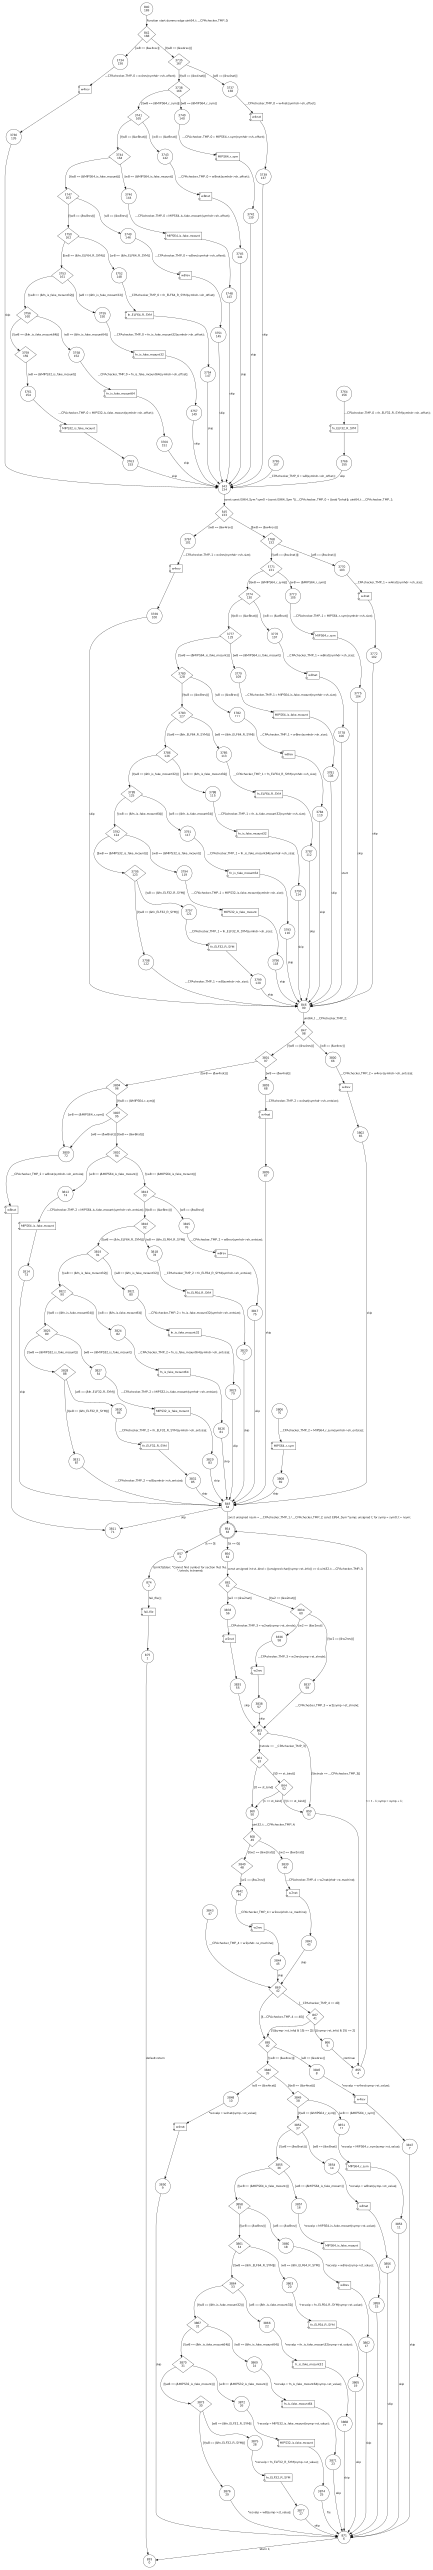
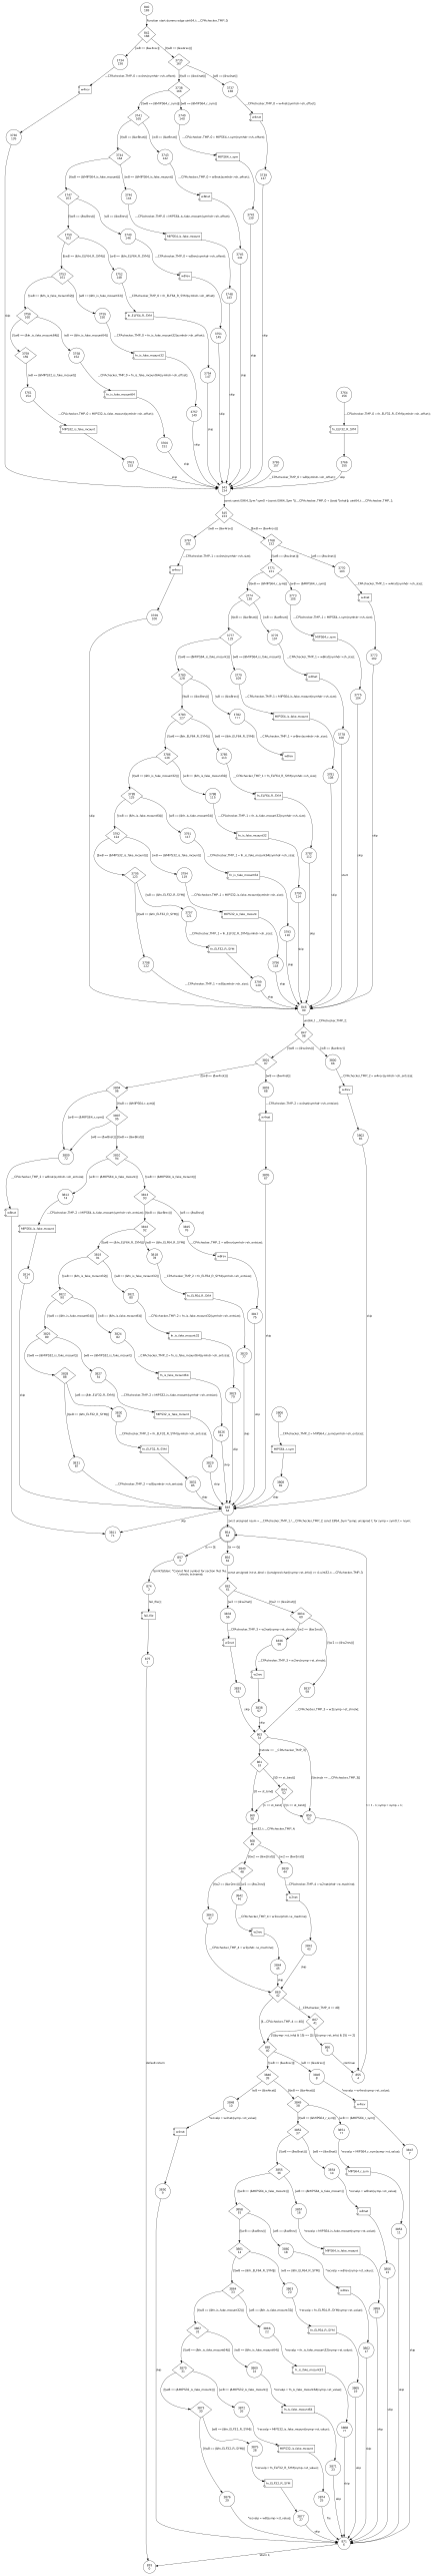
  digraph {
    fontname=Nunito
    node [fontname=Nunito shape=circle]
    edge [fontname=Nunito]
    n1 [label="840\n169"]
    n2 [label="842\n168" shape=diamond]
    n3 [label="3734\n136"]
    n4 [label="3735\n167" shape=diamond]
    n5 [label=w4rev shape=component]
    n6 [label="3737\n138"]
    n7 [label="3738\n166" shape=diamond]
    n8 [label="3736\n135"]
    n9 [label=w4nat shape=component]
    n10 [label="3740\n140"]
    n11 [label="3741\n165" shape=diamond]
    n12 [label="3739\n137"]
    n13 [label=MIPS64_r_sym shape=component]
    n14 [label="3743\n142"]
    n15 [label="3744\n164" shape=diamond]
    n16 [label="3742\n139"]
    n17 [label=w8nat shape=component]
    n18 [label="3746\n144"]
    n19 [label="3747\n163" shape=diamond]
    n20 [label="3745\n141"]
    n21 [label=MIPS64_is_fake_mcount shape=component]
    n22 [label="3749\n146"]
    n23 [label="3750\n162" shape=diamond]
    n24 [label="3748\n143"]
    n25 [label=w8rev shape=component]
    n26 [label="3752\n148"]
    n27 [label="3753\n161" shape=diamond]
    n28 [label="3751\n145"]
    n29 [label=fn_ELF64_R_SYM shape=component]
    n30 [label="3755\n150"]
    n31 [label="3756\n160" shape=diamond]
    n32 [label="3754\n147"]
    n33 [label=fn_is_fake_mcount32 shape=component]
    n34 [label="3758\n152"]
    n35 [label="3759\n159" shape=diamond]
    n36 [label="3757\n149"]
    n37 [label=fn_is_fake_mcount64 shape=component]
    n38 [label="3761\n154"]
    n39 [label="3760\n151"]
    n40 [label=MIPS32_is_fake_mcount shape=component]
    n41 [label="3763\n153"]
    n42 [label="3764\n156"]
    n43 [label=fn_ELF32_R_SYM shape=component]
    n44 [label="3765\n157"]
    n45 [label="843\n134"]
    n46 [label="3766\n155"]
    n47 [label="845\n133" shape=diamond]
    n48 [label="3767\n101"]
    n49 [label="3768\n132" shape=diamond]
    n50 [label=w4rev shape=component]
    n51 [label="3770\n103"]
    n52 [label="3771\n131" shape=diamond]
    n53 [label="3769\n100"]
    n54 [label=w4nat shape=component]
    n55 [label="3773\n105"]
    n56 [label="3774\n130" shape=diamond]
    n57 [label="3772\n102"]
    n58 [label=MIPS64_r_sym shape=component]
    n59 [label="3776\n107"]
    n60 [label="3777\n129" shape=diamond]
    n61 [label="3775\n104"]
    n62 [label=w8nat shape=component]
    n63 [label="3779\n109"]
    n64 [label="3780\n128" shape=diamond]
    n65 [label="3778\n106"]
    n66 [label=MIPS64_is_fake_mcount shape=component]
    n67 [label="3782\n111"]
    n68 [label="3783\n127" shape=diamond]
    n69 [label="3781\n108"]
    n70 [label=w8rev shape=component]
    n71 [label="3785\n113"]
    n72 [label="3786\n126" shape=diamond]
-   n73 [label="3784\n110"]
    n74 [label=fn_ELF64_R_SYM shape=component]
    n75 [label="3788\n115"]
    n76 [label="3789\n125" shape=diamond]
    n77 [label="3787\n112"]
    n78 [label=fn_is_fake_mcount32 shape=component]
    n79 [label="3791\n117"]
    n80 [label="3792\n124" shape=diamond]
    n81 [label="3790\n114"]
    n82 [label=fn_is_fake_mcount64 shape=component]
    n83 [label="3794\n119"]
    n84 [label="3795\n123" shape=diamond]
    n85 [label="3793\n116"]
    n86 [label=MIPS32_is_fake_mcount shape=component]
    n87 [label="3797\n121"]
    n88 [label="3798\n122"]
    n89 [label="3796\n118"]
    n90 [label=fn_ELF32_R_SYM shape=component]
    n91 [label="846\n99"]
    n92 [label="3799\n120"]
    n93 [label="847\n98" shape=diamond]
    n94 [label="3800\n66"]
    n95 [label="3801\n97" shape=diamond]
    n96 [label=w4rev shape=component]
    n97 [label="3803\n68"]
    n98 [label="3804\n96" shape=diamond]
    n99 [label="3802\n65"]
    n100 [label=w4nat shape=component]
    n101 [label="3807\n95" shape=diamond]
    n102 [label="3809\n72"]
    n103 [label="3805\n67"]
    n104 [label="3806\n70"]
    n105 [label=MIPS64_r_sym shape=component]
    n106 [label="3810\n94" shape=diamond]
    n107 [label="3808\n69"]
    n108 [label=w8nat shape=component]
    n109 [label="3812\n74"]
    n110 [label="3813\n93" shape=diamond]
    n111 [label="3811\n71"]
    n112 [label=MIPS64_is_fake_mcount shape=component]
    n113 [label="3815\n76"]
    n114 [label="3816\n92" shape=diamond]
    n115 [label="1814\n73"]
    n116 [label=w8rev shape=component]
    n117 [label="3818\n78"]
    n118 [label="3819\n91" shape=diamond]
    n119 [label="3817\n75"]
    n120 [label=fn_ELF64_R_SYM shape=component]
    n121 [label="3821\n80"]
    n122 [label="3822\n90" shape=diamond]
    n123 [label="3820\n77"]
    n124 [label=fn_is_fake_mcount32 shape=component]
    n125 [label="3824\n82"]
    n126 [label="3825\n89" shape=diamond]
    n127 [label="3823\n79"]
    n128 [label=fn_is_fake_mcount64 shape=component]
    n129 [label="3827\n84"]
    n130 [label="3828\n88" shape=diamond]
    n131 [label="3826\n81"]
    n132 [label=MIPS32_is_fake_mcount shape=component]
    n133 [label="3830\n86"]
    n134 [label="3831\n87"]
    n135 [label="3829\n83"]
    n136 [label=fn_ELF32_R_SYM shape=component]
    n137 [label="848\n64"]
    n138 [label="3832\n85"]
    n139 [label="854\n63" shape=doublecircle]
    n140 [label="857\n3"]
    n141 [label="856\n62"]
    n142 [label="874\n2"]
    n143 [label="862\n61" shape=diamond]
    n144 [label=fail_file shape=component]
    n145 [label="3833\n56"]
    n146 [label="3834\n60" shape=diamond]
    n147 [label=w2nat shape=component]
    n148 [label="3836\n58"]
    n149 [label="3837\n59"]
    n150 [label="3835\n55"]
    n151 [label=w2rev shape=component]
    n152 [label="863\n54" shape=diamond]
    n153 [label="3838\n57"]
    n154 [label="861\n53" shape=diamond]
    n155 [label="859\n51"]
    n156 [label="860\n50"]
    n157 [label="864\n52" shape=diamond]
    n158 [label="855\n4"]
    n159 [label="868\n49" shape=diamond]
    n160 [label="3839\n44"]
    n161 [label="3840\n48" shape=diamond]
    n162 [label=w2nat shape=component]
    n163 [label="3842\n46"]
    n164 [label="3843\n47"]
    n165 [label="3841\n43"]
    n166 [label=w2rev shape=component]
    n167 [label="869\n42" shape=diamond]
    n168 [label="3844\n45"]
    n169 [label="867\n41" shape=diamond]
    n170 [label="865\n40" shape=diamond]
    n171 [label="866\n5"]
    n172 [label="3845\n8"]
    n173 [label="3846\n39" shape=diamond]
    n174 [label=w4rev shape=component]
    n175 [label="3848\n10"]
    n176 [label="3849\n38" shape=diamond]
    n177 [label="3847\n7"]
    n178 [label=w4nat shape=component]
    n179 [label="3851\n12"]
    n180 [label="3852\n37" shape=diamond]
    n181 [label="3850\n9"]
    n182 [label=MIPS64_r_sym shape=component]
    n183 [label="3854\n14"]
    n184 [label="3855\n36" shape=diamond]
    n185 [label="3853\n11"]
    n186 [label=w8nat shape=component]
    n187 [label="3857\n16"]
    n188 [label="3858\n35" shape=diamond]
    n189 [label="3856\n13"]
    n190 [label=MIPS64_is_fake_mcount shape=component]
    n191 [label="3860\n18"]
    n192 [label="3861\n34" shape=diamond]
    n193 [label="3859\n15"]
    n194 [label=w8rev shape=component]
    n195 [label="3863\n20"]
    n196 [label="3864\n33" shape=diamond]
    n197 [label="3862\n17"]
    n198 [label=fn_ELF64_R_SYM shape=component]
    n199 [label="3866\n22"]
    n200 [label="3867\n32" shape=diamond]
    n201 [label="3865\n19"]
    n202 [label=fn_is_fake_mcount32 shape=component]
    n203 [label="3869\n24"]
    n204 [label="3870\n31" shape=diamond]
    n205 [label="3868\n21"]
    n206 [label=fn_is_fake_mcount64 shape=component]
    n207 [label="3872\n26"]
    n208 [label="3873\n30" shape=diamond]
    n209 [label="3871\n23"]
    n210 [label=MIPS32_is_fake_mcount shape=component]
    n211 [label="3875\n28"]
    n212 [label="3876\n29"]
    n213 [label="3874\n25"]
    n214 [label=fn_ELF32_R_SYM shape=component]
    n215 [label="871\n6"]
    n216 [label="3877\n27"]
    n217 [label="839\n0"]
    n218 [label="875\n1"]
    n1 -> n2 [label="Function start dummy edge uint64_t __CPAchecker_TMP_0;"]
    n2 -> n3 [label="[w8 == (&w4rev)]"]
    n2 -> n4 [label="[!(w8 == (&w4rev))]"]
    n3 -> n5 [label="__CPAchecker_TMP_0 = w4rev(symhdr->sh_offset);"]
    n4 -> n6 [label="[w8 == (&w4nat)]"]
    n4 -> n7 [label="[!(w8 == (&w4nat))]"]
    n5 -> n8
    n6 -> n9 [label="__CPAchecker_TMP_0 = w4nat(symhdr->sh_offset);"]
    n7 -> n10 [label="[w8 == (&MIPS64_r_sym)]"]
    n7 -> n11 [label="[!(w8 == (&MIPS64_r_sym))]"]
    n8 -> n45 [label=skip]
    n9 -> n12
    n10 -> n13 [label="__CPAchecker_TMP_0 = MIPS64_r_sym(symhdr->sh_offset);"]
    n11 -> n14 [label="[w8 == (&w8nat)]"]
    n11 -> n15 [label="[!(w8 == (&w8nat))]"]
    n12 -> n45 [label=skip]
    n13 -> n16
    n14 -> n17 [label="__CPAchecker_TMP_0 = w8nat(symhdr->sh_offset);"]
    n15 -> n18 [label="[w8 == (&MIPS64_is_fake_mcount)]"]
    n15 -> n19 [label="[!(w8 == (&MIPS64_is_fake_mcount))]"]
    n16 -> n45 [label=skip]
    n17 -> n20
    n18 -> n21 [label="__CPAchecker_TMP_0 = MIPS64_is_fake_mcount(symhdr->sh_offset);"]
    n19 -> n22 [label="[w8 == (&w8rev)]"]
    n19 -> n23 [label="[!(w8 == (&w8rev))]"]
    n20 -> n45 [label=skip]
    n21 -> n24
    n22 -> n25 [label="__CPAchecker_TMP_0 = w8rev(symhdr->sh_offset);"]
    n23 -> n26 [label="[w8 == (&fn_ELF64_R_SYM)]"]
    n23 -> n27 [label="[!(w8 == (&fn_ELF64_R_SYM))]"]
    n24 -> n45 [label=skip]
    n25 -> n28
    n26 -> n29 [label="__CPAchecker_TMP_0 = fn_ELF64_R_SYM(symhdr->sh_offset);"]
    n27 -> n30 [label="[w8 == (&fn_is_fake_mcount32)]"]
    n27 -> n31 [label="[!(w8 == (&fn_is_fake_mcount32))]"]
    n28 -> n45 [label=skip]
    n29 -> n32
    n30 -> n33 [label="__CPAchecker_TMP_0 = fn_is_fake_mcount32(symhdr->sh_offset);"]
    n31 -> n34 [label="[w8 == (&fn_is_fake_mcount64)]"]
    n31 -> n35 [label="[!(w8 == (&fn_is_fake_mcount64))]"]
    n32 -> n45 [label=skip]
    n33 -> n36
    n34 -> n37 [label="__CPAchecker_TMP_0 = fn_is_fake_mcount64(symhdr->sh_offset);"]
    n35 -> n38 [label="[w8 == (&MIPS32_is_fake_mcount)]"]
    n36 -> n45 [label=skip]
    n37 -> n39
    n38 -> n40 [label="__CPAchecker_TMP_0 = MIPS32_is_fake_mcount(symhdr->sh_offset);"]
    n39 -> n45 [label=skip]
    n40 -> n41
    n41 -> n45 [label=skip]
    n42 -> n43 [label="__CPAchecker_TMP_0 = fn_ELF32_R_SYM(symhdr->sh_offset);"]
    n43 -> n46
    n44 -> n45 [label="__CPAchecker_TMP_0 = w8(symhdr->sh_offset);"]
    n45 -> n47 [label="const const Elf64_Sym *sym0 = (const Elf64_Sym *)(__CPAchecker_TMP_0 + ((void *)ehdr)); uint64_t __CPAchecker_TMP_1;"]
    n46 -> n45 [label=skip]
    n47 -> n48 [label="[w8 == (&w4rev)]"]
    n47 -> n49 [label="[!(w8 == (&w4rev))]"]
    n48 -> n50 [label="__CPAchecker_TMP_1 = w4rev(symhdr->sh_size);"]
    n49 -> n51 [label="[w8 == (&w4nat)]"]
    n49 -> n52 [label="[!(w8 == (&w4nat))]"]
    n50 -> n53
    n51 -> n54 [label="__CPAchecker_TMP_1 = w4nat(symhdr->sh_size);"]
    n52 -> n55 [label="[w8 == (&MIPS64_r_sym)]"]
    n52 -> n56 [label="[!(w8 == (&MIPS64_r_sym))]"]
    n53 -> n91 [label=skip]
    n54 -> n57
    n55 -> n58 [label="__CPAchecker_TMP_1 = MIPS64_r_sym(symhdr->sh_size);"]
    n56 -> n59 [label="[w8 == (&w8nat)]"]
    n56 -> n60 [label="[!(w8 == (&w8nat))]"]
    n57 -> n91 [label=skip]
    n58 -> n61
    n59 -> n62 [label="__CPAchecker_TMP_1 = w8nat(symhdr->sh_size);"]
    n60 -> n63 [label="[w8 == (&MIPS64_is_fake_mcount)]"]
    n60 -> n64 [label="[!(w8 == (&MIPS64_is_fake_mcount))]"]
    n61 -> n91 [label=skip]
    n62 -> n65
    n63 -> n66 [label="__CPAchecker_TMP_1 = MIPS64_is_fake_mcount(symhdr->sh_size);"]
    n64 -> n67 [label="[w8 == (&w8rev)]"]
    n64 -> n68 [label="[!(w8 == (&w8rev))]"]
    n65 -> n91 [label=start]
    n66 -> n69
    n67 -> n70 [label="__CPAchecker_TMP_1 = w8rev(symhdr->sh_size);"]
    n68 -> n71 [label="[w8 == (&fn_ELF64_R_SYM)]"]
    n68 -> n72 [label="[!(w8 == (&fn_ELF64_R_SYM))]"]
    n69 -> n91 [label=skip]
-   n70 -> n73
    n71 -> n74 [label="__CPAchecker_TMP_1 = fn_ELF64_R_SYM(symhdr->sh_size);"]
    n72 -> n75 [label="[w8 == (&fn_is_fake_mcount32)]"]
    n72 -> n76 [label="[!(w8 == (&fn_is_fake_mcount32))]"]
-   n73 -> n91 [label=skip]
    n74 -> n77
    n75 -> n78 [label="__CPAchecker_TMP_1 = fn_is_fake_mcount32(symhdr->sh_size);"]
    n76 -> n79 [label="[w8 == (&fn_is_fake_mcount64)]"]
    n76 -> n80 [label="[!(w8 == (&fn_is_fake_mcount64))]"]
    n77 -> n91 [label=skip]
    n78 -> n81
    n79 -> n82 [label="__CPAchecker_TMP_1 = fn_is_fake_mcount64(symhdr->sh_size);"]
    n80 -> n83 [label="[w8 == (&MIPS32_is_fake_mcount)]"]
    n80 -> n84 [label="[!(w8 == (&MIPS32_is_fake_mcount))]"]
    n81 -> n91 [label=skip]
    n82 -> n85
    n83 -> n86 [label="__CPAchecker_TMP_1 = MIPS32_is_fake_mcount(symhdr->sh_size);"]
    n84 -> n87 [label="[w8 == (&fn_ELF32_R_SYM)]"]
    n84 -> n88 [label="[!(w8 == (&fn_ELF32_R_SYM))]"]
    n85 -> n91 [label=skip]
    n86 -> n89
    n87 -> n90 [label="__CPAchecker_TMP_1 = fn_ELF32_R_SYM(symhdr->sh_size);"]
    n88 -> n91 [label="__CPAchecker_TMP_1 = w8(symhdr->sh_size);"]
    n89 -> n91 [label=skip]
    n90 -> n92
    n91 -> n93 [label="uint64_t __CPAchecker_TMP_2;"]
    n92 -> n91 [label=skip]
    n93 -> n94 [label="[w8 == (&w4rev)]"]
    n93 -> n95 [label="[!(w8 == (&w4rev))]"]
    n94 -> n96 [label="__CPAchecker_TMP_2 = w4rev(symhdr->sh_entsize);"]
    n95 -> n97 [label="[w8 == (&w4nat)]"]
    n95 -> n98 [label="[!(w8 == (&w4nat))]"]
    n96 -> n99
    n97 -> n100 [label="__CPAchecker_TMP_2 = w4nat(symhdr->sh_entsize);"]
    n98 -> n101 [label="[!(w8 == (&MIPS64_r_sym))]"]
    n98 -> n102 [label="[w8 == (&MIPS64_r_sym)]"]
    n99 -> n137 [label=skip]
    n100 -> n103
    n101 -> n102 [label="[w8 == (&w8nat)]"]
    n101 -> n106 [label="[!(w8 == (&w8nat))]"]
    n102 -> n108 [label="__CPAchecker_TMP_2 = w8nat(symhdr->sh_entsize);"]
    n103 -> n137 [label=skip]
    n104 -> n105 [label="__CPAchecker_TMP_2 = MIPS64_r_sym(symhdr->sh_entsize);"]
    n105 -> n107
    n106 -> n109 [label="[w8 == (&MIPS64_is_fake_mcount)]"]
    n106 -> n110 [label="[!(w8 == (&MIPS64_is_fake_mcount))]"]
    n107 -> n137 [label=skip]
    n108 -> n111
    n109 -> n112 [label="__CPAchecker_TMP_2 = MIPS64_is_fake_mcount(symhdr->sh_entsize);"]
    n110 -> n113 [label="[w8 == (&w8rev)]"]
    n110 -> n114 [label="[!(w8 == (&w8rev))]"]
    n112 -> n115
    n113 -> n116 [label="__CPAchecker_TMP_2 = w8rev(symhdr->sh_entsize);"]
    n114 -> n117 [label="[w8 == (&fn_ELF64_R_SYM)]"]
    n114 -> n118 [label="[!(w8 == (&fn_ELF64_R_SYM))]"]
    n115 -> n137 [label=skip]
    n116 -> n119
    n117 -> n120 [label="__CPAchecker_TMP_2 = fn_ELF64_R_SYM(symhdr->sh_entsize);"]
    n118 -> n121 [label="[w8 == (&fn_is_fake_mcount32)]"]
    n118 -> n122 [label="[!(w8 == (&fn_is_fake_mcount32))]"]
    n119 -> n137 [label=skip]
    n120 -> n123
    n121 -> n124 [label="__CPAchecker_TMP_2 = fn_is_fake_mcount32(symhdr->sh_entsize);"]
    n122 -> n125 [label="[w8 == (&fn_is_fake_mcount64)]"]
    n122 -> n126 [label="[!(w8 == (&fn_is_fake_mcount64))]"]
    n123 -> n137 [label=skip]
    n124 -> n127
    n125 -> n128 [label="__CPAchecker_TMP_2 = fn_is_fake_mcount64(symhdr->sh_entsize);"]
    n126 -> n129 [label="[w8 == (&MIPS32_is_fake_mcount)]"]
    n126 -> n130 [label="[!(w8 == (&MIPS32_is_fake_mcount))]"]
    n127 -> n137 [label=skip]
    n128 -> n131
    n129 -> n132 [label="__CPAchecker_TMP_2 = MIPS32_is_fake_mcount(symhdr->sh_entsize);"]
    n130 -> n133 [label="[w8 == (&fn_ELF32_R_SYM)]"]
    n130 -> n134 [label="[!(w8 == (&fn_ELF32_R_SYM))]"]
    n131 -> n137 [label=skip]
    n132 -> n135
    n133 -> n136 [label="__CPAchecker_TMP_2 = fn_ELF32_R_SYM(symhdr->sh_entsize);"]
    n134 -> n137 [label="__CPAchecker_TMP_2 = w8(symhdr->sh_entsize);"]
    n135 -> n137 [label=skip]
    n136 -> n138
    n137 -> n111 [label=skip]
    n137 -> n139 [label="const unsigned nsym = __CPAchecker_TMP_1 / __CPAchecker_TMP_2; const Elf64_Sym *symp; unsigned t; for symp = sym0; t = nsym;"]
    n138 -> n137 [label=skip]
    n139 -> n140 [label="[t == 0]"]
    n139 -> n141 [label="[!(t == 0)]"]
    n140 -> n142 [label="fprintf(stderr, \"Cannot find symbol for section %d: %s.\n\", txtndx, txtname);"]
    n141 -> n143 [label="const unsigned int st_bind = ((unsigned char)(symp->st_info)) >> 4; uint32_t __CPAchecker_TMP_3;"]
    n142 -> n144 [label="fail_file();"]
    n143 -> n145 [label="[w2 == (&w2nat)]"]
    n143 -> n146 [label="[!(w2 == (&w2nat))]"]
    n144 -> n218
    n145 -> n147 [label="__CPAchecker_TMP_3 = w2nat(symp->st_shndx);"]
    n146 -> n148 [label="[w2 == (&w2rev)]"]
    n146 -> n149 [label="[!(w2 == (&w2rev))]"]
    n147 -> n150
    n148 -> n151 [label="__CPAchecker_TMP_3 = w2rev(symp->st_shndx);"]
    n149 -> n152 [label="__CPAchecker_TMP_3 = w2(symp->st_shndx);"]
    n150 -> n152 [label=skip]
    n151 -> n153
    n152 -> n154 [label="[txtndx == __CPAchecker_TMP_3]"]
    n152 -> n155 [label="[!(txtndx == __CPAchecker_TMP_3)]"]
    n153 -> n152 [label=skip]
    n154 -> n156 [label="[0 == st_bind]"]
    n154 -> n157 [label="[!(0 == st_bind)]"]
    n155 -> n158
    n156 -> n159 [label="uint32_t __CPAchecker_TMP_4;"]
    n157 -> n155 [label="[!(1 == st_bind)]"]
    n157 -> n156 [label="[1 == st_bind]"]
    n158 -> n139 [label="t = t - 1; symp = symp + 1;"]
    n159 -> n160 [label="[w2 == (&w2nat)]"]
    n159 -> n161 [label="[!(w2 == (&w2nat))]"]
    n160 -> n162 [label="__CPAchecker_TMP_4 = w2nat(ehdr->e_machine);"]
    n161 -> n163 [label="[w2 == (&w2rev)]"]
+   n161 -> n164 [label="[!(w2 == (&w2rev))]"]
    n162 -> n165
    n163 -> n166 [label="__CPAchecker_TMP_4 = w2rev(ehdr->e_machine);"]
    n164 -> n167 [label="__CPAchecker_TMP_4 = w2(ehdr->e_machine);"]
    n165 -> n167 [label=skip]
    n166 -> n168
    n167 -> n169 [label="[__CPAchecker_TMP_4 == 40]"]
    n167 -> n170 [label="[!(__CPAchecker_TMP_4 == 40)]"]
    n168 -> n167 [label=skip]
    n169 -> n170 [label="[!(((symp->st_info) & 15) == 2)]"]
    n169 -> n171 [label="[((symp->st_info) & 15) == 2]"]
    n170 -> n172 [label="[w8 == (&w4rev)]"]
    n170 -> n173 [label="[!(w8 == (&w4rev))]"]
    n171 -> n158 [label=continue]
    n172 -> n174 [label="*recvalp = w4rev(symp->st_value);"]
    n173 -> n175 [label="[w8 == (&w4nat)]"]
    n173 -> n176 [label="[!(w8 == (&w4nat))]"]
    n174 -> n177
    n175 -> n178 [label="*recvalp = w4nat(symp->st_value);"]
    n176 -> n179 [label="[w8 == (&MIPS64_r_sym)]"]
    n176 -> n180 [label="[!(w8 == (&MIPS64_r_sym))]"]
    n177 -> n215 [label=skip]
    n178 -> n181
    n179 -> n182 [label="*recvalp = MIPS64_r_sym(symp->st_value);"]
    n180 -> n183 [label="[w8 == (&w8nat)]"]
    n180 -> n184 [label="[!(w8 == (&w8nat))]"]
    n181 -> n215 [label=skip]
    n182 -> n185
    n183 -> n186 [label="*recvalp = w8nat(symp->st_value);"]
    n184 -> n187 [label="[w8 == (&MIPS64_is_fake_mcount)]"]
    n184 -> n188 [label="[!(w8 == (&MIPS64_is_fake_mcount))]"]
    n185 -> n215 [label=skip]
    n186 -> n189
    n187 -> n190 [label="*recvalp = MIPS64_is_fake_mcount(symp->st_value);"]
    n188 -> n191 [label="[w8 == (&w8rev)]"]
    n188 -> n192 [label="[!(w8 == (&w8rev))]"]
    n189 -> n215 [label=skip]
    n190 -> n193
    n191 -> n194 [label="*recvalp = w8rev(symp->st_value);"]
    n192 -> n195 [label="[w8 == (&fn_ELF64_R_SYM)]"]
    n192 -> n196 [label="[!(w8 == (&fn_ELF64_R_SYM))]"]
    n193 -> n215 [label=skip]
    n194 -> n197
    n195 -> n198 [label="*recvalp = fn_ELF64_R_SYM(symp->st_value);"]
    n196 -> n199 [label="[w8 == (&fn_is_fake_mcount32)]"]
    n196 -> n200 [label="[!(w8 == (&fn_is_fake_mcount32))]"]
    n197 -> n215 [label=skip]
    n198 -> n201
    n199 -> n202 [label="*recvalp = fn_is_fake_mcount32(symp->st_value);"]
    n200 -> n203 [label="[w8 == (&fn_is_fake_mcount64)]"]
    n200 -> n204 [label="[!(w8 == (&fn_is_fake_mcount64))]"]
    n201 -> n215 [label=skip]
    n202 -> n205
    n203 -> n206 [label="*recvalp = fn_is_fake_mcount64(symp->st_value);"]
    n204 -> n207 [label="[w8 == (&MIPS32_is_fake_mcount)]"]
    n204 -> n208 [label="[!(w8 == (&MIPS32_is_fake_mcount))]"]
    n205 -> n215 [label=skip]
    n206 -> n209
    n207 -> n210 [label="*recvalp = MIPS32_is_fake_mcount(symp->st_value);"]
    n208 -> n211 [label="[w8 == (&fn_ELF32_R_SYM)]"]
    n208 -> n212 [label="[!(w8 == (&fn_ELF32_R_SYM))]"]
    n209 -> n215 [label=skip]
    n210 -> n213
    n211 -> n214 [label="*recvalp = fn_ELF32_R_SYM(symp->st_value);"]
    n212 -> n215 [label="*recvalp = w8(symp->st_value);"]
    n213 -> n215 [label=file]
    n214 -> n216
    n215 -> n217 [label="return 1;"]
    n216 -> n215 [label=skip]
    n218 -> n217 [label="default return"]
  }
